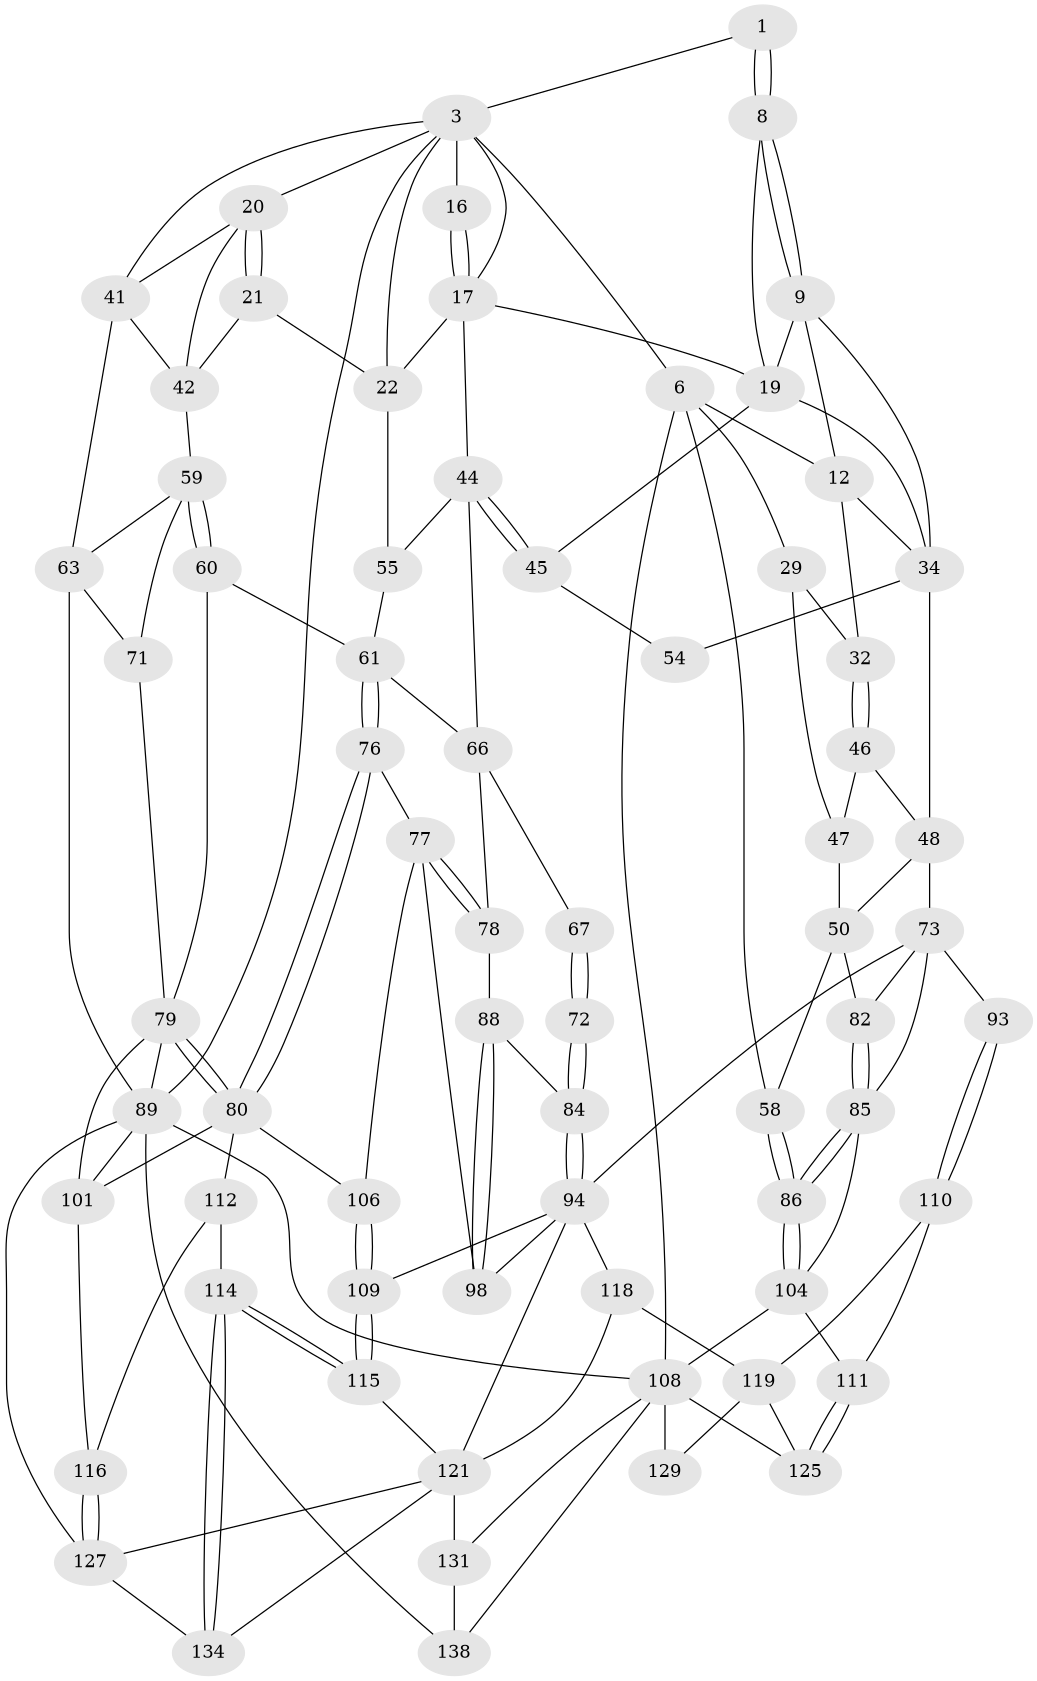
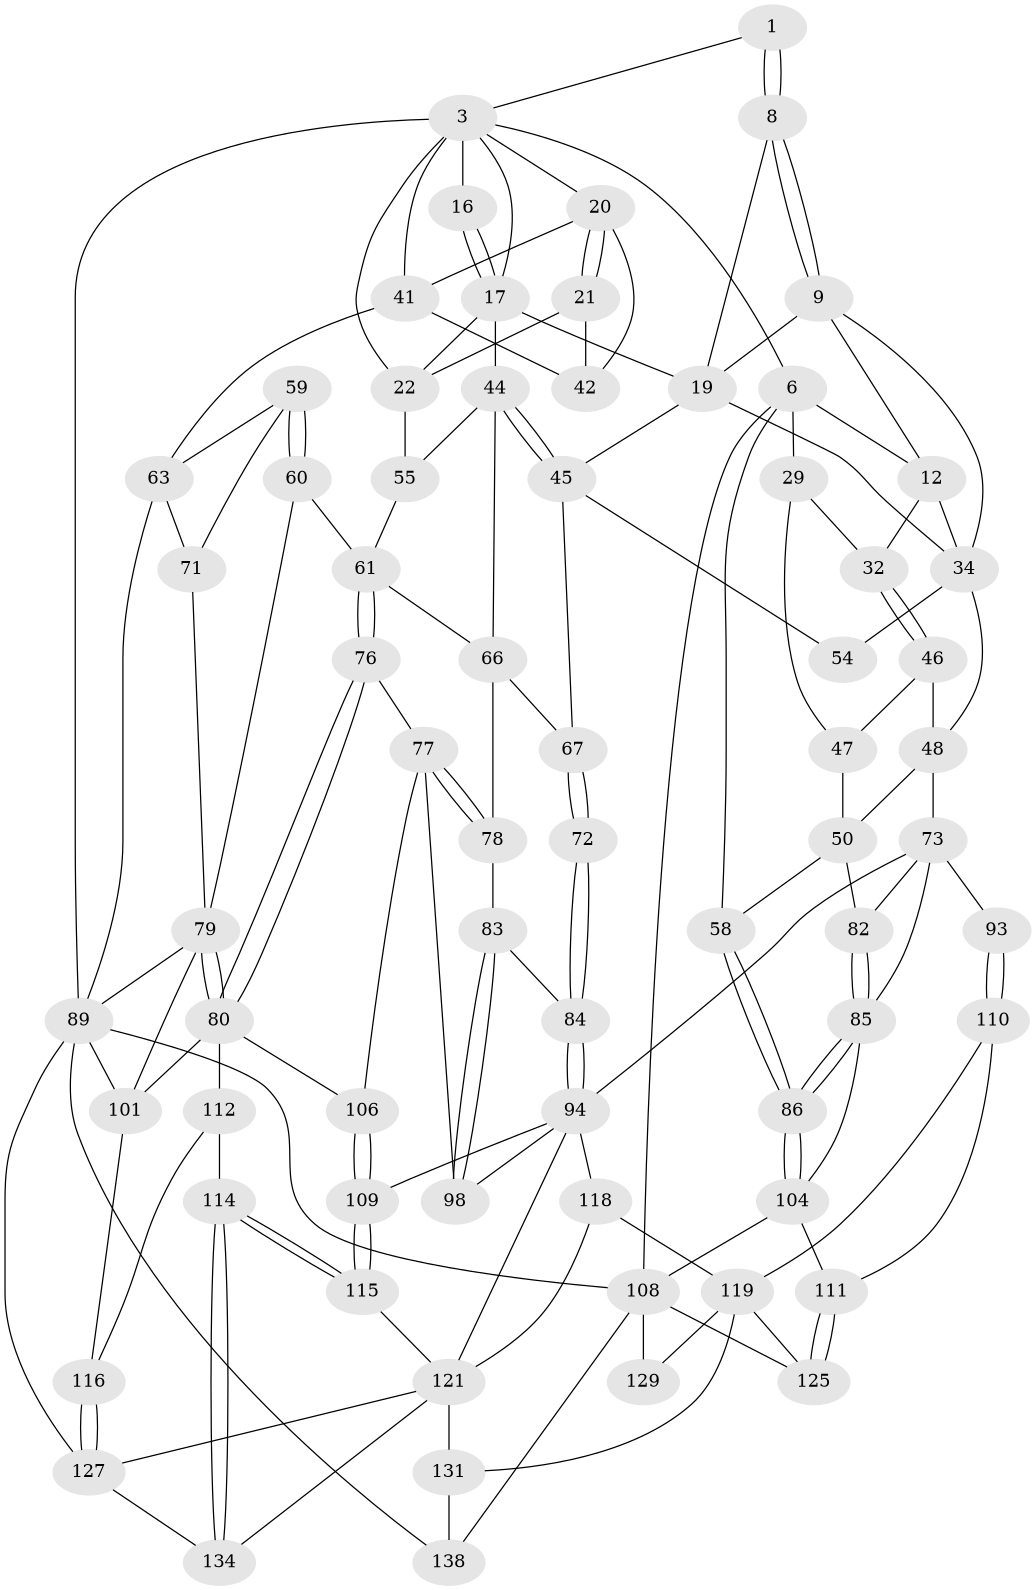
  graph {
    node [color=gray90 style=filled]
    1 [super="+2"]
    3 [super="+4+15"]
    8 [super="+14"]
    6 [super="+28+7"]
    16
    17 [super="+27+18"]
    20 [super="+40"]
    22 [super="+39"]
    41 [super="+57"]
    89 [super="+137+90"]
    9 [super="+10"]
    19 [super="+25"]
    12 [super="+13+31"]
    29 [super="+30"]
    58
    108 [super="+139+130"]
    44 [super="+56"]
    21
    42 [super="+43"]
    55
    63 [super="+64"]
    101 [super="+102"]
    127 [super="+132"]
    138
    34 [super="+52+35"]
    32
    47
    86
    125
    129
    45 [super="+53"]
    48 [super="+49"]
    54
    46
    66 [super="+68"]
    67
    59 [super="+65"]
    61 [super="+62"]
    50 [super="+51"]
    73 [super="+74+92"]
    71
    60 [super="+70"]
    78
    72
    82
    85 [super="+88"]
    93
    94 [super="+95+99"]
    76
    104 [super="+107"]
    79 [super="+81"]
    80 [super="+103"]
    77 [super="+97"]
-   83 [label=88]
+   83
    84
    110
    98
    109
    118
    121 [super="+122"]
    106
    112 [super="+113"]
    116
    114
    111
    134
    119 [super="+128+120"]
    115
    131 [super="+136"]
    1 -- 3
    1 -- 8 [weight=2]
    1 -- 8
    3 -- 6
    3 -- 16 [weight=2]
    3 -- 17
    3 -- 20
    3 -- 22
    3 -- 41
    3 -- 89
    8 -- 9
    8 -- 9
    8 -- 19
    6 -- 12
    6 -- 29
    6 -- 58
    6 -- 108
    16 -- 17
    16 -- 17
    17 -- 22
    17 -- 19
    17 -- 44
    20 -- 41
    20 -- 21
    20 -- 21
    20 -- 42
    22 -- 55
    41 -- 42
    41 -- 63
    89 -- 108
    89 -- 101
    89 -- 127 [weight=2]
    89 -- 138
    9 -- 19 [weight=2]
    9 -- 12
    9 -- 34
    19 -- 34
    19 -- 45
    12 -- 34
    12 -- 32
    29 -- 32
    29 -- 47
    58 -- 86
    58 -- 86
    108 -- 138
    108 -- 125
    108 -- 129 [weight=2]
    44 -- 55
    44 -- 45
    44 -- 45
    44 -- 66
    21 -- 22
    21 -- 42
-   42 -- 59
    55 -- 61
    63 -- 89
    63 -- 71
    101 -- 116
    127 -- 134
    34 -- 48
    34 -- 54 [weight=2]
    32 -- 46
    32 -- 46
    47 -- 50
    86 -- 104
    86 -- 104
    45 -- 54
+   45 -- 67
    48 -- 50
    48 -- 73
    46 -- 47
    46 -- 48
    66 -- 67
    66 -- 78
    67 -- 72
    67 -- 72
    59 -- 63
    59 -- 71
    59 -- 60 [weight=2]
    59 -- 60
    61 -- 66
    61 -- 76
    61 -- 76
    50 -- 58
    50 -- 82
    73 -- 82
    73 -- 85
    73 -- 93 [weight=2]
    73 -- 94
    71 -- 79
    60 -- 61
    60 -- 79
    78 -- 83
    72 -- 84
    72 -- 84
    82 -- 85
    82 -- 85
    85 -- 86
    85 -- 86
    85 -- 104
    93 -- 110
    93 -- 110
    94 -- 98
    94 -- 109
    94 -- 118
    94 -- 121
    76 -- 80
    76 -- 80
    76 -- 77
    104 -- 108
    104 -- 111
    79 -- 89
    79 -- 101
    79 -- 80
    79 -- 80
    80 -- 101
    80 -- 106
    80 -- 112
    77 -- 78
    77 -- 78
    77 -- 98
    77 -- 106
    83 -- 84
    83 -- 98
    83 -- 98
    84 -- 94
    84 -- 94
    110 -- 111
    110 -- 119
    109 -- 115
    109 -- 115
    118 -- 121
    118 -- 119
    121 -- 127
    121 -- 134
    121 -- 131 [weight=2]
    106 -- 109
    106 -- 109
    112 -- 116
    112 -- 114
    116 -- 127
    116 -- 127
    114 -- 134
    114 -- 134
    114 -- 115
    114 -- 115
    111 -- 125
    111 -- 125
    119 -- 125
    119 -- 129
-   108 -- 131
+   119 -- 131
    115 -- 121
    131 -- 138
  }
